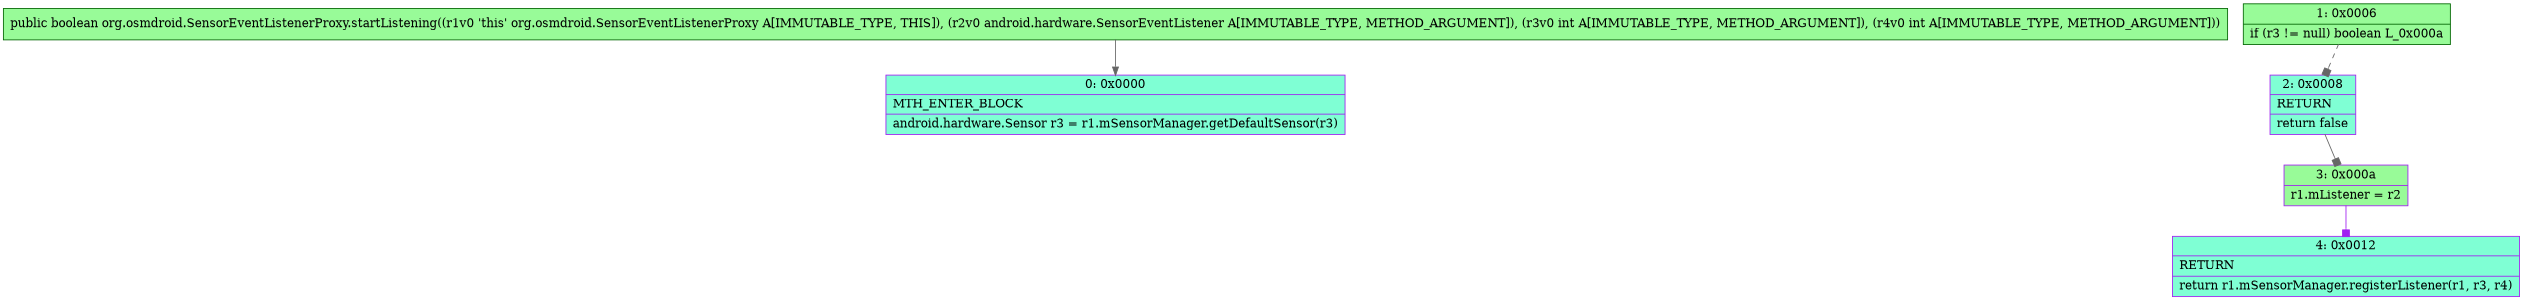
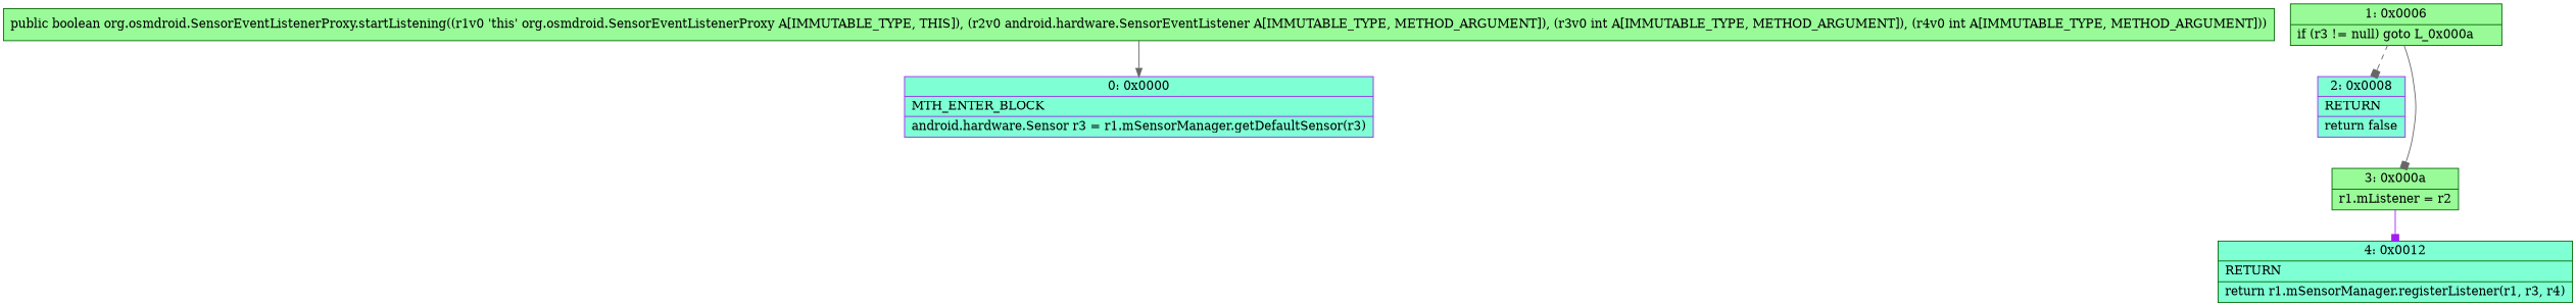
  digraph {
    node [color=purple fillcolor=aquamarine shape=record style=filled]
    edge [arrowhead=box color=gray40]
    n1 [label="{0\:\ 0x0000|MTH_ENTER_BLOCK\l|android.hardware.Sensor r3 = r1.mSensorManager.getDefaultSensor(r3)\l}"]
-   n2 [color=darkgreen fillcolor=palegreen label="{1\:\ 0x0006|if (r3 != null) boolean L_0x000a\l}"]
+   n2 [color=darkgreen fillcolor=palegreen label="{1\:\ 0x0006|if (r3 != null) goto L_0x000a\l}"]
    n3 [label="{2\:\ 0x0008|RETURN\l|return false\l}"]
-   n4 [fillcolor=palegreen label="{3\:\ 0x000a|r1.mListener = r2\l}"]
-   n5 [label="{4\:\ 0x0012|RETURN\l|return r1.mSensorManager.registerListener(r1, r3, r4)\l}"]
+   n4 [color=darkgreen fillcolor=palegreen label="{3\:\ 0x000a|r1.mListener = r2\l}"]
+   n5 [color=darkgreen label="{4\:\ 0x0012|RETURN\l|return r1.mSensorManager.registerListener(r1, r3, r4)\l}"]
    n6 [color=darkgreen fillcolor=palegreen label="{public boolean org.osmdroid.SensorEventListenerProxy.startListening((r1v0 'this' org.osmdroid.SensorEventListenerProxy A[IMMUTABLE_TYPE, THIS]), (r2v0 android.hardware.SensorEventListener A[IMMUTABLE_TYPE, METHOD_ARGUMENT]), (r3v0 int A[IMMUTABLE_TYPE, METHOD_ARGUMENT]), (r4v0 int A[IMMUTABLE_TYPE, METHOD_ARGUMENT])) }"]
    n2 -> n3 [style=dashed]
-   n3 -> n4
+   n2 -> n4
    n4 -> n5 [color=purple]
    n6 -> n1 [arrowhead=normal]
  }
